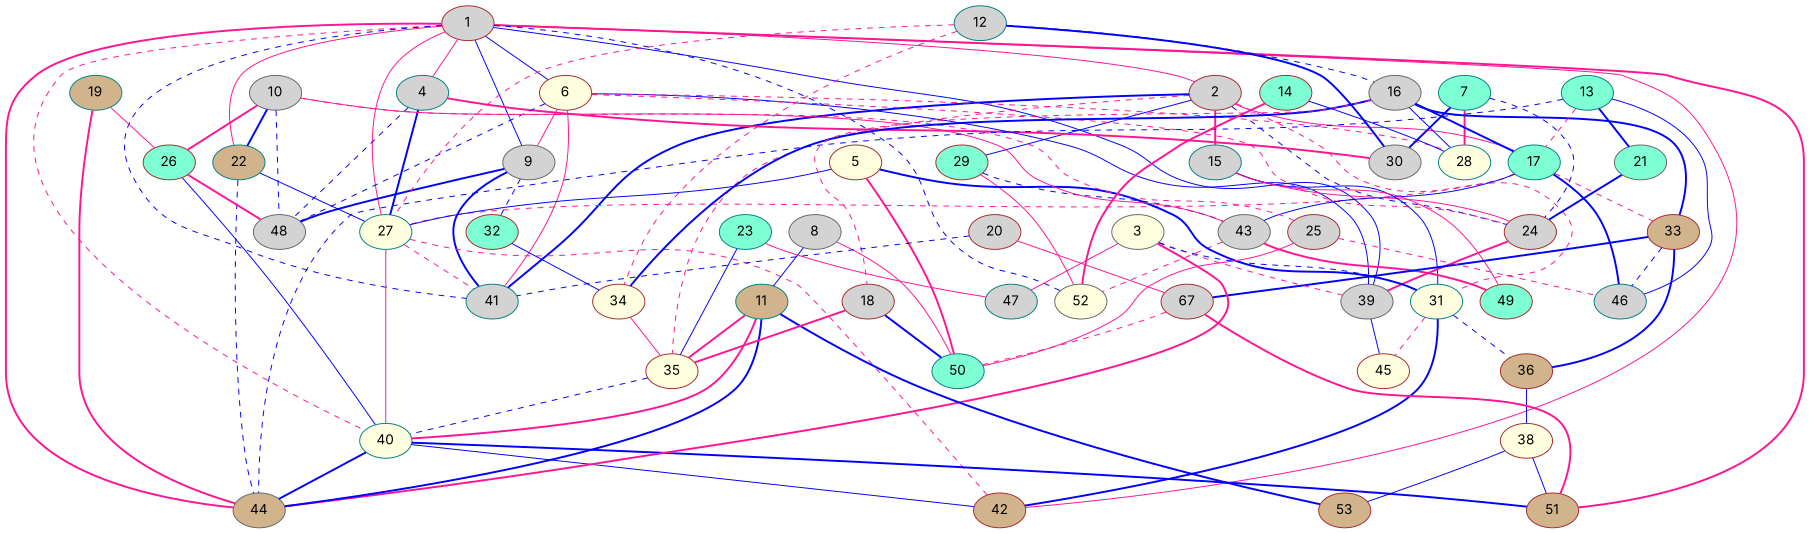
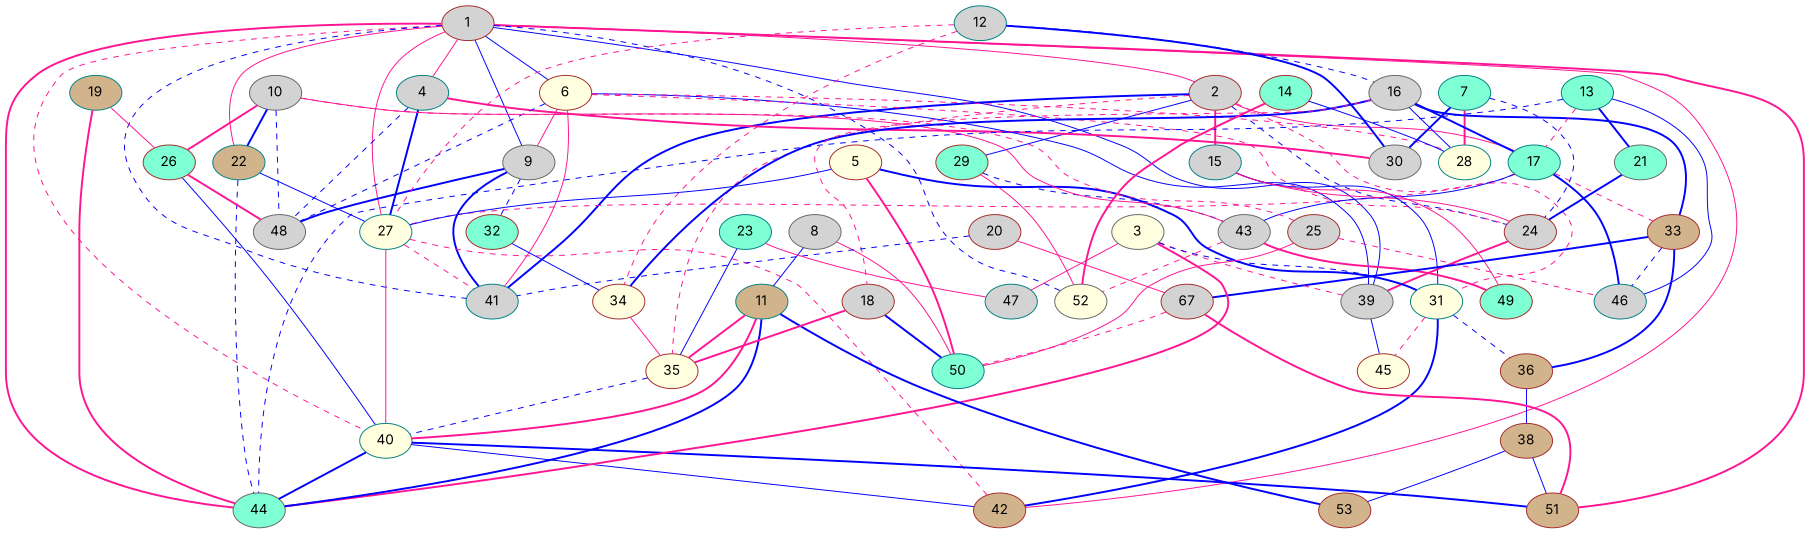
  graph {
    fontname=Inter
    node [color=brown fillcolor=lightgrey fontname=Inter style=filled]
    edge [color=blue fontname=Inter style=solid weight=1.0]
    1
    2
    4 [color=teal]
    6 [fillcolor=lightyellow]
    9 [color=gray40]
    22 [color=teal fillcolor=tan]
    27 [color=teal fillcolor=lightyellow]
    39 [color=gray40]
    40 [color=teal fillcolor=lightyellow]
    41 [color=teal]
    42 [fillcolor=tan]
-   44 [color=gray40 fillcolor=tan]
+   44 [color=gray40 fillcolor=aquamarine]
    51 [fillcolor=tan]
    52 [color=gray40 fillcolor=lightyellow]
    17 [color=teal fillcolor=aquamarine]
    15 [color=teal]
    24
    29 [fillcolor=aquamarine]
    31 [color=teal fillcolor=lightyellow]
    35 [fillcolor=lightyellow]
    30 [color=gray40]
    48 [color=gray40]
    28 [color=teal fillcolor=lightyellow]
    32 [fillcolor=aquamarine]
    43 [color=gray40]
    46 [color=teal]
    33 [fillcolor=tan]
    45 [fillcolor=lightyellow]
    49 [fillcolor=aquamarine]
    36 [fillcolor=tan]
    3 [color=gray40 fillcolor=lightyellow]
    47 [color=teal]
    5 [fillcolor=lightyellow]
    50 [color=teal fillcolor=aquamarine]
    7 [color=teal fillcolor=aquamarine]
    8 [color=gray40]
    11 [color=teal fillcolor=tan]
    53 [fillcolor=tan]
    34 [fillcolor=lightyellow]
    10 [color=gray40]
    25
    26 [fillcolor=aquamarine]
    12 [color=teal]
    16 [color=gray40]
    18
    13 [color=teal fillcolor=aquamarine]
    21 [color=gray40 fillcolor=aquamarine]
    14 [fillcolor=aquamarine]
    n49 [label=67]
    19 [color=teal fillcolor=tan]
    20
    23 [color=teal fillcolor=aquamarine]
-   38 [fillcolor=lightyellow]
+   38 [fillcolor=tan]
    1 -- 2 [color=deeppink]
    1 -- 4 [color=deeppink weight=2.0]
    1 -- 6
    1 -- 9 [weight=2.0]
    1 -- 22 [color=deeppink]
    1 -- 27 [color=deeppink weight=2.0]
    1 -- 39
    1 -- 40 [color=deeppink style=dashed]
    1 -- 41 [style=dashed]
    1 -- 42 [color=deeppink]
    1 -- 44 [color=deeppink style=bold]
    1 -- 51 [color=deeppink style=bold]
    1 -- 52 [style=dashed]
    2 -- 41 [style=bold]
    2 -- 17 [color=deeppink]
    2 -- 15 [color=deeppink style=bold]
    2 -- 24 [style=dashed]
    2 -- 29
    2 -- 31 [color=deeppink style=dashed]
    2 -- 35 [color=deeppink style=dashed]
    4 -- 27 [style=bold]
    4 -- 30 [color=deeppink style=bold]
    4 -- 48 [style=dashed]
    6 -- 9 [color=deeppink]
    6 -- 39
    6 -- 41 [color=deeppink]
    6 -- 24 [color=deeppink style=dashed]
    6 -- 48 [style=dashed]
    6 -- 28 [color=deeppink style=dashed]
    9 -- 41 [style=bold]
    9 -- 48 [style=bold]
    9 -- 32 [style=dashed]
    22 -- 27
    22 -- 44 [style=dashed]
    27 -- 40 [color=deeppink weight=2.0]
    27 -- 41 [color=deeppink style=dashed]
    27 -- 42 [color=deeppink style=dashed]
    39 -- 45
    40 -- 42
    40 -- 44 [style=bold]
    40 -- 51 [style=bold]
    17 -- 27 [color=deeppink style=dashed weight=2.0]
    17 -- 43
    17 -- 46 [style=bold]
    17 -- 33 [color=deeppink style=dashed]
    15 -- 24 [color=deeppink]
    15 -- 31
    15 -- 49 [color=deeppink]
    24 -- 39 [color=deeppink style=bold]
    29 -- 52 [color=deeppink]
    29 -- 43 [style=dashed]
    31 -- 42 [style=bold]
    31 -- 45 [color=deeppink style=dashed]
    31 -- 36 [style=dashed]
    35 -- 40 [style=dashed]
    32 -- 34
    43 -- 52 [color=deeppink style=dashed]
    43 -- 49 [color=deeppink style=bold]
    33 -- 46 [style=dashed]
    33 -- 36 [style=bold]
    33 -- n49 [style=bold]
    36 -- 38
    3 -- 39 [color=deeppink style=dashed]
    3 -- 44 [color=deeppink style=bold]
    3 -- 31 [style=dashed]
    3 -- 47 [color=deeppink]
    5 -- 27
    5 -- 31 [style=bold]
    5 -- 50 [color=deeppink style=bold]
    7 -- 24 [style=dashed]
    7 -- 30 [style=bold]
    7 -- 28 [color=deeppink style=bold]
    8 -- 50 [color=deeppink]
    8 -- 11
    11 -- 40 [color=deeppink style=bold]
    11 -- 44 [style=bold]
    11 -- 35 [color=deeppink style=bold]
    11 -- 53 [style=bold]
    34 -- 35 [color=deeppink]
    10 -- 22 [style=bold]
    10 -- 48 [style=dashed]
    10 -- 43 [color=deeppink]
    10 -- 25 [color=deeppink style=dashed weight=2.0]
    10 -- 26 [color=deeppink style=bold]
    25 -- 46 [color=deeppink style=dashed]
    25 -- 50 [color=deeppink]
    26 -- 40
    26 -- 48 [color=deeppink style=bold]
    12 -- 27 [color=deeppink style=dashed]
    12 -- 30 [style=bold]
    12 -- 34 [color=deeppink style=dashed]
    12 -- 16 [style=dashed]
    16 -- 17 [style=bold]
    16 -- 28
    16 -- 33 [style=bold]
    16 -- 34 [style=bold]
    16 -- 18 [color=deeppink style=dashed]
    18 -- 35 [color=deeppink style=bold]
    18 -- 50 [style=bold]
    13 -- 44 [style=dashed]
    13 -- 17 [color=deeppink style=dashed]
    13 -- 46
    13 -- 21 [style=bold]
    21 -- 24 [style=bold]
    14 -- 52 [color=deeppink style=bold]
    14 -- 28
    n49 -- 51 [color=deeppink style=bold]
    n49 -- 50 [color=deeppink style=dashed]
    19 -- 44 [color=deeppink style=bold]
    19 -- 26 [color=deeppink]
    20 -- 41 [style=dashed]
    20 -- n49 [color=deeppink]
    23 -- 35
    23 -- 47 [color=deeppink]
    38 -- 51
    38 -- 53
  }
